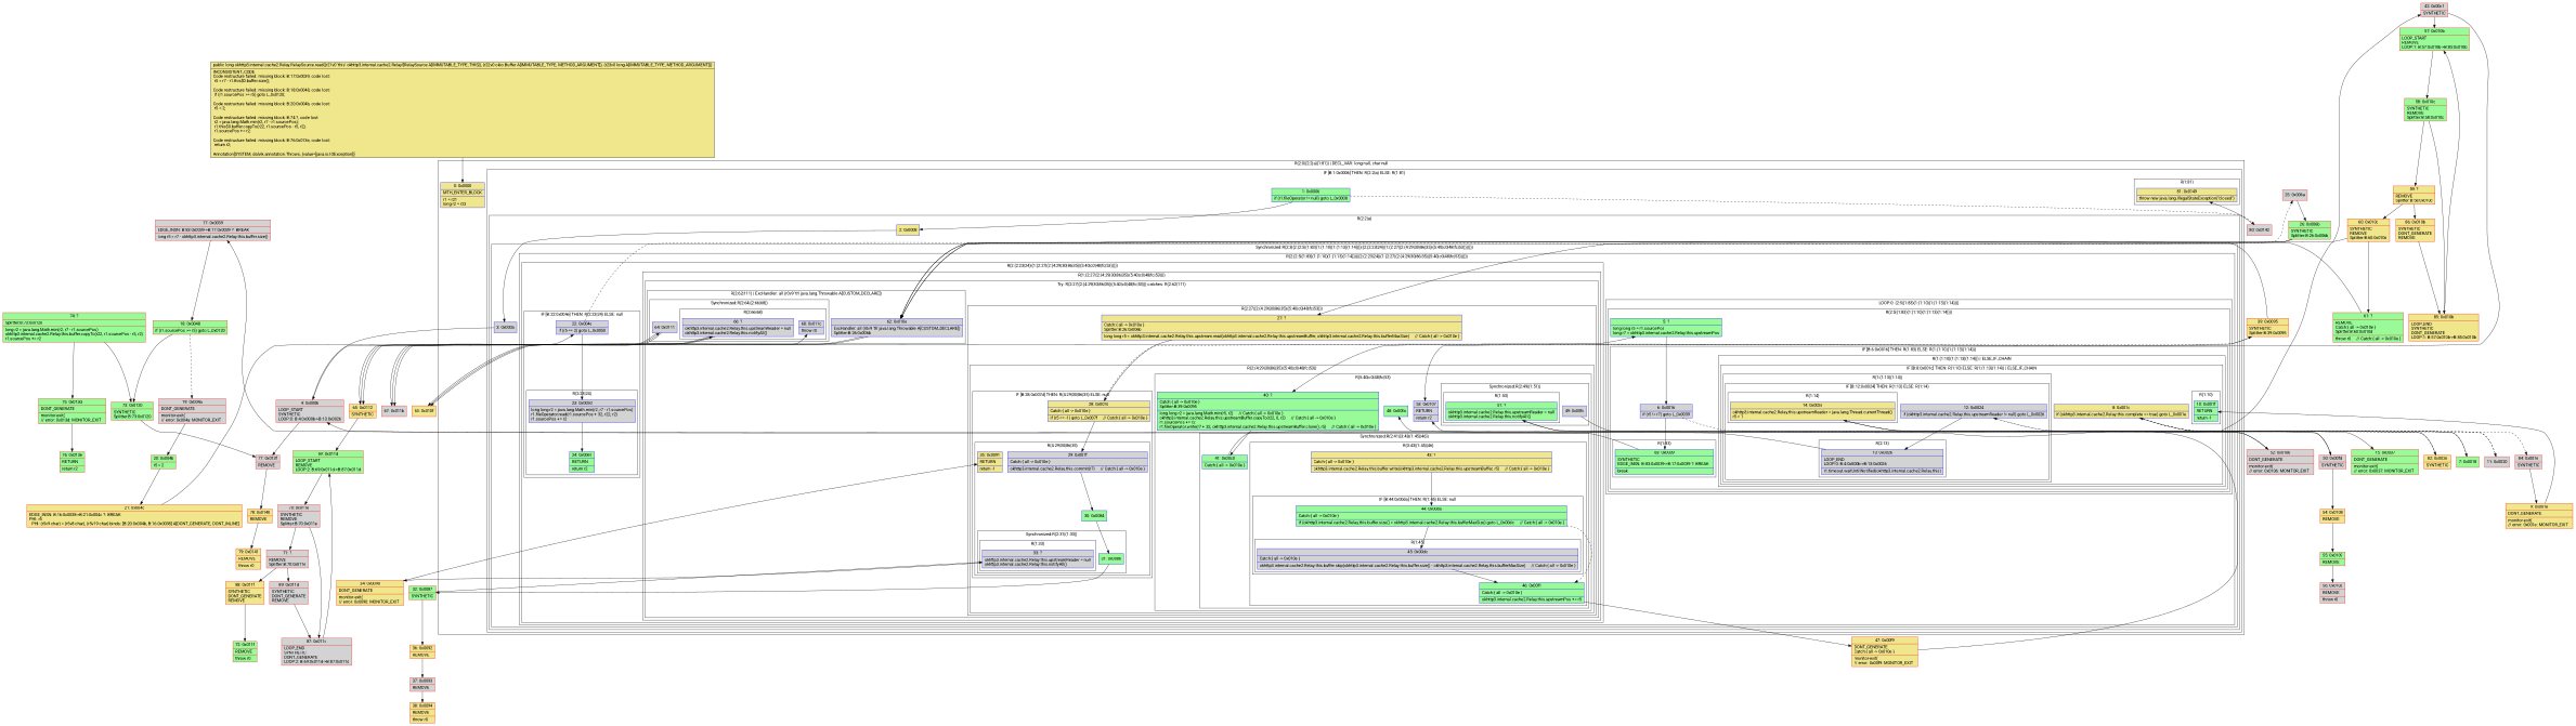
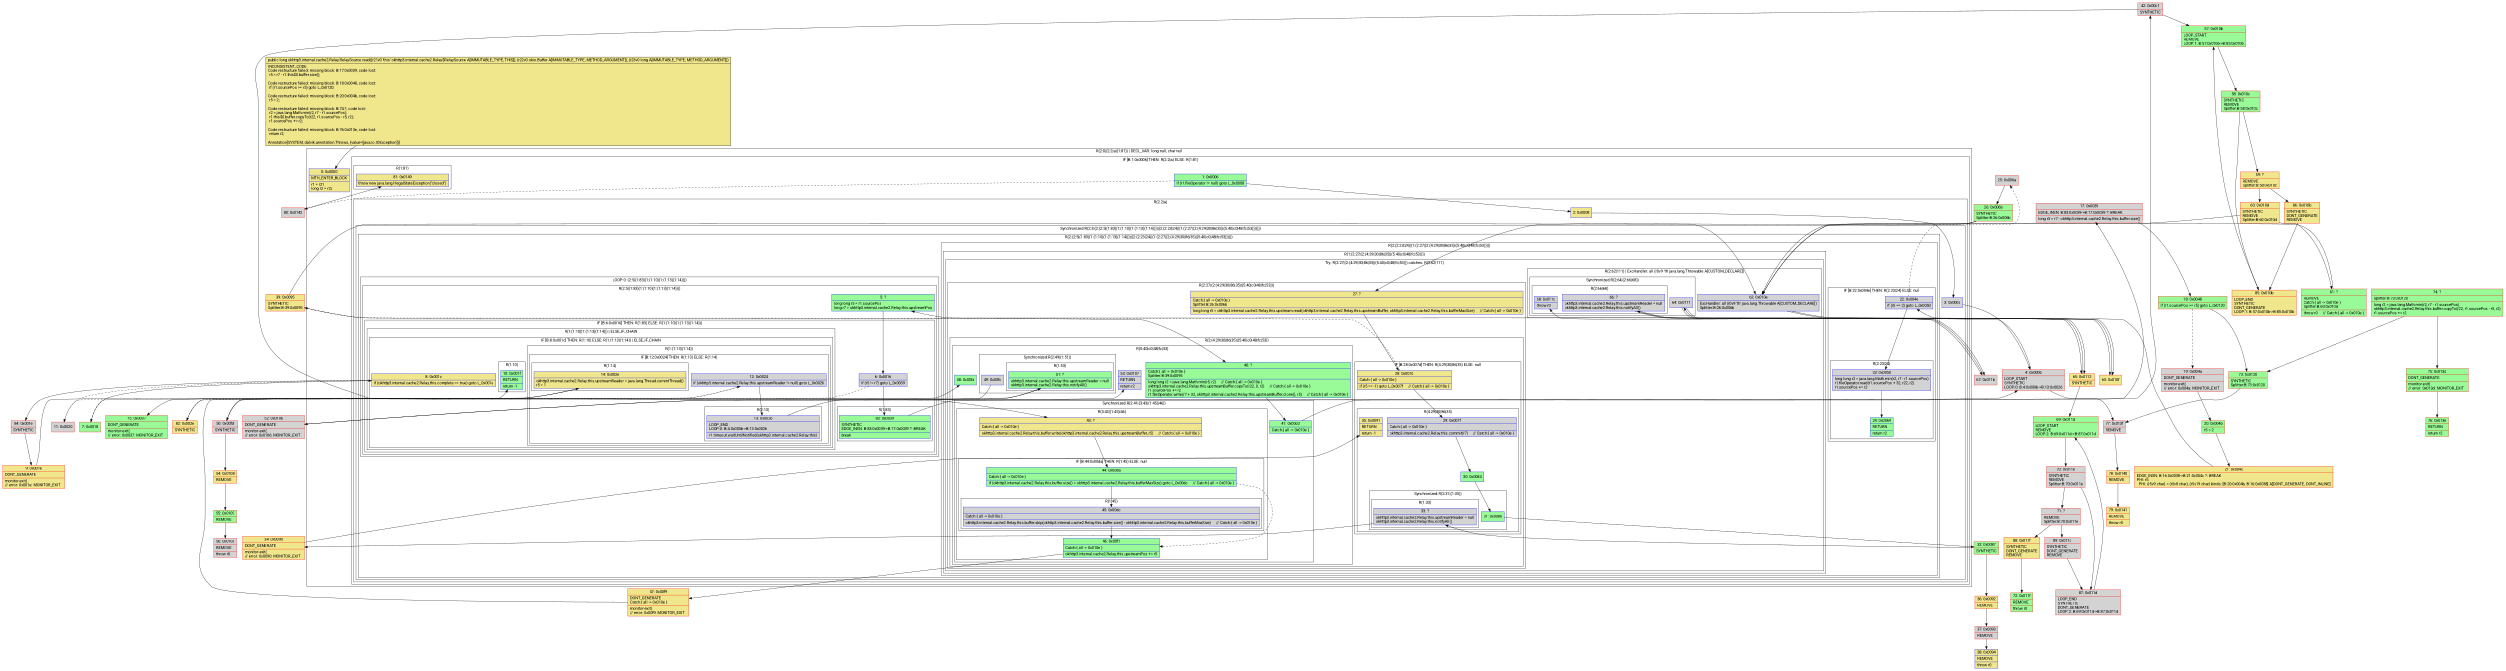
  digraph {
    fontname=Roboto
    node [color=red fillcolor=lightgrey fontname=Roboto shape=record style=filled]
    edge [fontname=Roboto]
    n1 [color=blue fillcolor=palegreen label="{83\:\ 0x0039|SYNTHETIC\lEDGE_INSN: B:83:0x0039\-\>B:17:0x0039 ?: BREAK  \l|break\l}"]
    n2 [color=blue fillcolor=palegreen label="{10\:\ 0x001f|RETURN\l|return \-1\l}"]
    n3 [color=blue label="{13\:\ 0x0026|LOOP_END\lLOOP:0: B:4:0x000b\-\>B:13:0x0026\l|r1.timeout.waitUntilNotified(okhttp3.internal.cache2.Relay.this)\l}"]
    n4 [color=blue fillcolor=khaki label="{14\:\ 0x002e|okhttp3.internal.cache2.Relay.this.upstreamReader = java.lang.Thread.currentThread()\lr5 = 1\l}"]
    n5 [color=blue label="{12\:\ 0x0024|if (okhttp3.internal.cache2.Relay.this.upstreamReader != null) goto L_0x0026\l}"]
    n6 [color=blue fillcolor=khaki label="{8\:\ 0x001c|if (okhttp3.internal.cache2.Relay.this.complete == true) goto L_0x001e\l}"]
    n7 [color=blue label="{6\:\ 0x0016|if (r5 != r7) goto L_0x0039\l}"]
    n8 [color=blue fillcolor=palegreen label="{5\:\ ?|long long r5 = r1.sourcePos\llong r7 = okhttp3.internal.cache2.Relay.this.upstreamPos\l}"]
    n9 [color=blue label="{23\:\ 0x0050|long long r2 = java.lang.Math.min(r2, r7 \- r1.sourcePos)\lr1.fileOperator.read(r1.sourcePos + 32, r22, r2)\lr1.sourcePos += r2\l}"]
    n10 [color=blue fillcolor=palegreen label="{24\:\ 0x0069|RETURN\l|return r2\l}"]
    n11 [color=blue label="{22\:\ 0x004e|if (r5 == 2) goto L_0x0050\l}"]
    n12 [color=blue label="{33\:\ ?|okhttp3.internal.cache2.Relay.this.upstreamReader = null\lokhttp3.internal.cache2.Relay.this.notifyAll()\l}"]
    n13 [color=blue fillcolor=palegreen label="{31\:\ 0x0086}"]
    n14 [color=blue label="{29\:\ 0x007f|Catch:\{ all \-\> 0x010e \}\l|okhttp3.internal.cache2.Relay.this.commit(r7)     \/\/ Catch:\{ all \-\> 0x010e \}\l}"]
    n15 [color=blue fillcolor=palegreen label="{30\:\ 0x0084}"]
    n16 [color=blue fillcolor=khaki label="{35\:\ 0x0091|RETURN\l|return \-1\l}"]
    n17 [color=blue fillcolor=khaki label="{28\:\ 0x007d|Catch:\{ all \-\> 0x010e \}\l|if (r5 == \-1) goto L_0x007f     \/\/ Catch:\{ all \-\> 0x010e \}\l}"]
    n18 [color=blue label="{45\:\ 0x00dc|Catch:\{ all \-\> 0x010e \}\l|okhttp3.internal.cache2.Relay.this.buffer.skip(okhttp3.internal.cache2.Relay.this.buffer.size() \- okhttp3.internal.cache2.Relay.this.bufferMaxSize)     \/\/ Catch:\{ all \-\> 0x010e \}\l}"]
    n19 [color=blue fillcolor=palegreen label="{44\:\ 0x00da|Catch:\{ all \-\> 0x010e \}\l|if (okhttp3.internal.cache2.Relay.this.buffer.size() \> okhttp3.internal.cache2.Relay.this.bufferMaxSize) goto L_0x00dc     \/\/ Catch:\{ all \-\> 0x010e \}\l}"]
    n20 [color=blue fillcolor=khaki label="{43\:\ ?|Catch:\{ all \-\> 0x010e \}\l|okhttp3.internal.cache2.Relay.this.buffer.write(okhttp3.internal.cache2.Relay.this.upstreamBuffer, r5)     \/\/ Catch:\{ all \-\> 0x010e \}\l}"]
    n21 [color=blue fillcolor=palegreen label="{46\:\ 0x00f1|Catch:\{ all \-\> 0x010e \}\l|okhttp3.internal.cache2.Relay.this.upstreamPos += r5\l}"]
    n22 [color=blue fillcolor=palegreen label="{41\:\ 0x00c0|Catch:\{ all \-\> 0x010e \}\l}"]
    n23 [color=blue fillcolor=palegreen label="{51\:\ ?|okhttp3.internal.cache2.Relay.this.upstreamReader = null\lokhttp3.internal.cache2.Relay.this.notifyAll()\l}"]
    n24 [color=blue label="{49\:\ 0x00fc}"]
    n25 [color=blue fillcolor=palegreen label="{40\:\ ?|Catch:\{ all \-\> 0x010e \}\lSplitter:B:39:0x0095\l|long long r2 = java.lang.Math.min(r5, r2)     \/\/ Catch:\{ all \-\> 0x010e \}\lokhttp3.internal.cache2.Relay.this.upstreamBuffer.copyTo(r22, 0, r2)     \/\/ Catch:\{ all \-\> 0x010e \}\lr1.sourcePos += r2\lr1.fileOperator.write(r7 + 32, okhttp3.internal.cache2.Relay.this.upstreamBuffer.clone(), r5)     \/\/ Catch:\{ all \-\> 0x010e \}\l}"]
    n26 [color=blue fillcolor=palegreen label="{48\:\ 0x00fa}"]
    n27 [color=blue label="{53\:\ 0x0107|RETURN\l|return r2\l}"]
    n28 [color=blue fillcolor=khaki label="{27\:\ ?|Catch:\{ all \-\> 0x010e \}\lSplitter:B:26:0x006b\l|long long r5 = okhttp3.internal.cache2.Relay.this.upstream.read(okhttp3.internal.cache2.Relay.this.upstreamBuffer, okhttp3.internal.cache2.Relay.this.bufferMaxSize)     \/\/ Catch:\{ all \-\> 0x010e \}\l}"]
    n29 [color=blue label="{66\:\ ?|okhttp3.internal.cache2.Relay.this.upstreamReader = null\lokhttp3.internal.cache2.Relay.this.notifyAll()\l}"]
    n30 [color=blue label="{68\:\ 0x011c|throw r0\l}"]
    n31 [color=blue label="{64\:\ 0x0111}"]
    n32 [color=blue label="{62\:\ 0x010e|ExcHandler: all (r0v9 'th' java.lang.Throwable A[CUSTOM_DECLARE])\lSplitter:B:26:0x006b\l}"]
    n33 [color=blue label="{3\:\ 0x000a}"]
    n34 [color=blue fillcolor=khaki label="{2\:\ 0x0008}"]
    n35 [color=blue fillcolor=khaki label="{81\:\ 0x0149|throw new java.lang.IllegalStateException(\"closed\")\l}"]
    n36 [color=blue fillcolor=palegreen label="{1\:\ 0x0006|if (r1.fileOperator != null) goto L_0x0008\l}"]
    n37 [color=blue fillcolor=khaki label="{0\:\ 0x0000|MTH_ENTER_BLOCK\l|r1 = r21\llong r2 = r23\l}"]
    n38 [label="{17\:\ 0x0039|EDGE_INSN: B:83:0x0039\-\>B:17:0x0039 ?: BREAK  \l|long r5 = r7 \- okhttp3.internal.cache2.Relay.this.buffer.size()\l}"]
    n39 [label="{4\:\ 0x000b|LOOP_START\lSYNTHETIC\lLOOP:0: B:4:0x000b\-\>B:13:0x0026\l}"]
    n40 [fillcolor=palegreen label="{15\:\ 0x0037|DONT_GENERATE\l|monitor\-exit(\l\/\/ error: 0x0037: MONITOR_EXIT  \l}"]
    n41 [fillcolor=khaki label="{82\:\ 0x002e|SYNTHETIC\l}"]
    n42 [label="{11\:\ 0x0020}"]
    n43 [label="{84\:\ 0x001e|SYNTHETIC\l}"]
    n44 [fillcolor=palegreen label="{7\:\ 0x0018}"]
    n45 [label="{25\:\ 0x006a}"]
    n46 [fillcolor=khaki label="{34\:\ 0x0090|DONT_GENERATE\l|monitor\-exit(\l\/\/ error: 0x0090: MONITOR_EXIT  \l}"]
    n47 [fillcolor=palegreen label="{32\:\ 0x0087|SYNTHETIC\l}"]
    n48 [fillcolor=khaki label="{39\:\ 0x0095|SYNTHETIC\lSplitter:B:39:0x0095\l}"]
    n49 [fillcolor=khaki label="{47\:\ 0x00f9|DONT_GENERATE\lCatch:\{ all \-\> 0x010e \}\l|monitor\-exit(\l\/\/ error: 0x00f9: MONITOR_EXIT  \l}"]
    n50 [label="{42\:\ 0x00c1|SYNTHETIC\l}"]
    n51 [label="{52\:\ 0x0106|DONT_GENERATE\l|monitor\-exit(\l\/\/ error: 0x0106: MONITOR_EXIT  \l}"]
    n52 [label="{50\:\ 0x00fd|SYNTHETIC\l}"]
    n53 [label="{67\:\ 0x011b}"]
    n54 [fillcolor=khaki label="{65\:\ 0x0112|SYNTHETIC\l}"]
    n55 [fillcolor=khaki label="{63\:\ 0x010f}"]
    n56 [label="{80\:\ 0x0142}"]
    n57 [label="{77\:\ 0x013f|REMOVE\l}"]
    n58 [fillcolor=palegreen label="{18\:\ 0x0048|if (r1.sourcePos \>= r5) goto L_0x0120\l}"]
    n59 [fillcolor=khaki label="{9\:\ 0x001e|DONT_GENERATE\l|monitor\-exit(\l\/\/ error: 0x001e: MONITOR_EXIT  \l}"]
    n60 [fillcolor=palegreen label="{26\:\ 0x006b|SYNTHETIC\lSplitter:B:26:0x006b\l}"]
    n61 [fillcolor=khaki label="{36\:\ 0x0092|REMOVE\l}"]
    n62 [fillcolor=palegreen label="{57\:\ 0x010b|LOOP_START\lREMOVE\lLOOP:1: B:57:0x010b\-\>B:85:0x010b\l}"]
    n63 [fillcolor=khaki label="{54\:\ 0x0108|REMOVE\l}"]
    n64 [fillcolor=palegreen label="{69\:\ 0x011d|LOOP_START\lREMOVE\lLOOP:2: B:69:0x011d\-\>B:87:0x011d\l}"]
    n65 [fillcolor=khaki label="{78\:\ 0x0140|REMOVE\l}"]
    n66 [fillcolor=khaki label="{21\:\ 0x004c|EDGE_INSN: B:16:0x0038\-\>B:21:0x004c ?: BREAK  \lPHI: r5 \l  PHI: (r5v9 char) = (r5v8 char), (r5v19 char) binds: [B:20:0x004b, B:16:0x0038] A[DONT_GENERATE, DONT_INLINE]\l}"]
    n67 [label="{19\:\ 0x004a|DONT_GENERATE\l|monitor\-exit(\l\/\/ error: 0x004a: MONITOR_EXIT  \l}"]
    n68 [fillcolor=palegreen label="{73\:\ 0x0120|SYNTHETIC\lSplitter:B:73:0x0120\l}"]
    n69 [fillcolor=palegreen label="{20\:\ 0x004b|r5 = 2\l}"]
    n70 [label="{37\:\ 0x0093|REMOVE\l}"]
-   n71 [fillcolor=khaki label="{38\:\ 0x0094|REMOVE\l|throw r0\l}"]
+   n71 [color=blue fillcolor=khaki label="{38\:\ 0x0094|REMOVE\l|throw r0\l}"]
    n72 [fillcolor=palegreen label="{58\:\ 0x010c|SYNTHETIC\lREMOVE\lSplitter:B:58:0x010c\l}"]
    n73 [fillcolor=palegreen label="{55\:\ 0x0109|REMOVE\l}"]
    n74 [label="{56\:\ 0x010a|REMOVE\l|throw r0\l}"]
    n75 [fillcolor=khaki label="{59\:\ ?|REMOVE\lSplitter:B:58:0x010c\l}"]
    n76 [fillcolor=khaki label="{85\:\ 0x010b|LOOP_END\lSYNTHETIC\lDONT_GENERATE\lLOOP:1: B:57:0x010b\-\>B:85:0x010b\l}"]
    n77 [fillcolor=khaki label="{60\:\ 0x010d|SYNTHETIC\lREMOVE\lSplitter:B:60:0x010d\l}"]
    n78 [fillcolor=khaki label="{86\:\ 0x010b|SYNTHETIC\lDONT_GENERATE\lREMOVE\l}"]
    n79 [fillcolor=palegreen label="{61\:\ ?|REMOVE\lCatch:\{ all \-\> 0x010e \}\lSplitter:B:60:0x010d\l|throw r0     \/\/ Catch:\{ all \-\> 0x010e \}\l}"]
    n80 [label="{70\:\ 0x011e|SYNTHETIC\lREMOVE\lSplitter:B:70:0x011e\l}"]
    n81 [label="{71\:\ ?|REMOVE\lSplitter:B:70:0x011e\l}"]
    n82 [label="{87\:\ 0x011d|LOOP_END\lSYNTHETIC\lDONT_GENERATE\lLOOP:2: B:69:0x011d\-\>B:87:0x011d\l}"]
    n83 [fillcolor=khaki label="{88\:\ 0x011f|SYNTHETIC\lDONT_GENERATE\lREMOVE\l}"]
    n84 [label="{89\:\ 0x011d|SYNTHETIC\lDONT_GENERATE\lREMOVE\l}"]
    n85 [fillcolor=palegreen label="{72\:\ 0x011f|REMOVE\l|throw r0\l}"]
    n86 [fillcolor=palegreen label="{74\:\ ?|Splitter:B:73:0x0120\l|long r2 = java.lang.Math.min(r2, r7 \- r1.sourcePos)\lokhttp3.internal.cache2.Relay.this.buffer.copyTo(r22, r1.sourcePos \- r5, r2)\lr1.sourcePos += r2\l}"]
    n87 [fillcolor=palegreen label="{75\:\ 0x013d|DONT_GENERATE\l|monitor\-exit(\l\/\/ error: 0x013d: MONITOR_EXIT  \l}"]
    n88 [fillcolor=palegreen label="{76\:\ 0x013e|RETURN\l|return r2\l}"]
    n89 [fillcolor=khaki label="{79\:\ 0x0141|REMOVE\l|throw r0\l}"]
    n90 [fillcolor=khaki label="{public long okhttp3.internal.cache2.Relay.RelaySource.read((r21v0 'this' okhttp3.internal.cache2.Relay$RelaySource A[IMMUTABLE_TYPE, THIS]), (r22v0 okio.Buffer A[IMMUTABLE_TYPE, METHOD_ARGUMENT]), (r23v0 long A[IMMUTABLE_TYPE, METHOD_ARGUMENT]))  | INCONSISTENT_CODE\lCode restructure failed: missing block: B:17:0x0039, code lost:\l    r5 = r7 \- r1.this$0.buffer.size();\l\lCode restructure failed: missing block: B:18:0x0048, code lost:\l    if (r1.sourcePos \>= r5) goto L_0x0120;\l\lCode restructure failed: missing block: B:20:0x004b, code lost:\l    r5 = 2;\l\lCode restructure failed: missing block: B:74:?, code lost:\l    r2 = java.lang.Math.min(r2, r7 \- r1.sourcePos);\l    r1.this$0.buffer.copyTo(r22, r1.sourcePos \- r5, r2);\l    r1.sourcePos += r2;\l\lCode restructure failed: missing block: B:76:0x013e, code lost:\l    return r2;\l\lAnnotation[SYSTEM, dalvik.annotation.Throws, \{value=[java.io.IOException]\}]\l}" color=""]
    subgraph cluster_1 {
      label="R(2:0|(2:2|a)(1:81)) | DECL_VAR: long null, char null\l"
      n37
      subgraph cluster_2 {
        label="IF [B:1:0x0006] THEN: R(2:2|a) ELSE: R(1:81)"
        n36
        subgraph cluster_3 {
          label="R(2:2|a)"
          n34
          subgraph cluster_4 {
            label="Synchronized:R(2:3|(2:(2:5|(1:83)(1:(1:10)(1:(1:13)(1:14))))|(2:(2:23|24)|(1:(2:27|(2:(4:29|30|86|35)|(5:40|c0|48|fc|53)))))))"
            n33
            subgraph cluster_5 {
              label="R(2:(2:5|(1:83)(1:(1:10)(1:(1:13)(1:14))))|(2:(2:23|24)|(1:(2:27|(2:(4:29|30|86|35)|(5:40|c0|48|fc|53))))))"
              subgraph cluster_6 {
                label="LOOP:0: (2:5|(1:83)(1:(1:10)(1:(1:13)(1:14))))"
                subgraph cluster_7 {
                  label="R(2:5|(1:83)(1:(1:10)(1:(1:13)(1:14))))"
                  n8
                  subgraph cluster_8 {
                    label="IF [B:6:0x0016] THEN: R(1:83) ELSE: R(1:(1:10)(1:(1:13)(1:14)))"
                    n7
                    subgraph cluster_9 {
                      label="R(1:83)"
                      n1
                    }
                    subgraph cluster_10 {
                      label="R(1:(1:10)(1:(1:13)(1:14))) | ELSE_IF_CHAIN\l"
                      subgraph cluster_11 {
                        label="IF [B:8:0x001c] THEN: R(1:10) ELSE: R(1:(1:13)(1:14)) | ELSE_IF_CHAIN\l"
                        n6
                        subgraph cluster_12 {
                          label="R(1:10)"
                          n2
                        }
                        subgraph cluster_13 {
                          label="R(1:(1:13)(1:14))"
                          subgraph cluster_14 {
                            label="IF [B:12:0x0024] THEN: R(1:13) ELSE: R(1:14)"
                            n5
                            subgraph cluster_15 {
                              label="R(2:13)"
                              n3
                            }
                            subgraph cluster_16 {
                              label="R(1:14)"
                              n4
                            }
                          }
                        }
                      }
                    }
                  }
                }
              }
              subgraph cluster_17 {
                label="R(2:(2:23|24)|(1:(2:27|(2:(4:29|30|86|35)|(5:40|c0|48|fc|53)))))"
                subgraph cluster_18 {
                  label="IF [B:22:0x004e] THEN: R(2:23|24) ELSE: null"
                  n11
                  subgraph cluster_19 {
                    label="R(2:23|24)"
                    n9
                    n10
                  }
                }
                subgraph cluster_20 {
                  label="R(1:(2:27|(2:(4:29|30|86|35)|(5:40|c0|48|fc|53))))"
                  subgraph cluster_21 {
                    label="Try: R(2:27|(2:(4:29|30|86|35)|(5:40|c0|48|fc|53))) catches: R(2:62|111)"
                    subgraph cluster_22 {
                      label="R(2:27|(2:(4:29|30|86|35)|(5:40|c0|48|fc|53)))"
                      n28
                      subgraph cluster_23 {
                        label="R(2:(4:29|30|86|35)|(5:40|c0|48|fc|53))"
                        subgraph cluster_24 {
                          label="IF [B:28:0x007d] THEN: R(4:29|30|86|35) ELSE: null"
                          n17
                          subgraph cluster_25 {
                            label="R(4:29|30|86|35)"
                            n14
                            n15
                            n16
                            subgraph cluster_26 {
                              label="Synchronized:R(2:31|(1:33))"
                              n13
                              subgraph cluster_27 {
                                label="R(1:33)"
                                n12
                              }
                            }
                          }
                        }
                        subgraph cluster_28 {
                          label="R(5:40|c0|48|fc|53)"
                          n25
                          n26
                          n27
                          subgraph cluster_29 {
                            label="Synchronized:R(2:41|(3:43|(1:45)|46))"
                            n22
                            subgraph cluster_30 {
                              label="R(3:43|(1:45)|46)"
                              n20
                              n21
                              subgraph cluster_31 {
                                label="IF [B:44:0x00da] THEN: R(1:45) ELSE: null"
                                n19
                                subgraph cluster_32 {
                                  label="R(1:45)"
                                  n18
                                }
                              }
                            }
                          }
                          subgraph cluster_33 {
                            label="Synchronized:R(2:49|(1:51))"
                            n24
                            subgraph cluster_34 {
                              label="R(1:53)"
                              n23
                            }
                          }
                        }
                      }
                    }
                    subgraph cluster_35 {
                      label="R(2:62|111) | ExcHandler: all (r0v9 'th' java.lang.Throwable A[CUSTOM_DECLARE])\l"
                      n32
                      subgraph cluster_36 {
                        label="Synchronized:R(2:64|(2:66|68))"
                        n31
                        subgraph cluster_37 {
                          label="R(2:66|68)"
                          n29
                          n30
                        }
                      }
                    }
                  }
                }
              }
            }
          }
        }
        subgraph cluster_38 {
          label="R(1:81)"
          n35
        }
      }
    }
    subgraph cluster_39 {
      label="R(2:62|111) | ExcHandler: all (r0v9 'th' java.lang.Throwable A[CUSTOM_DECLARE])\l"
      subgraph cluster_40 {
        label="Synchronized:R(2:64|(2:66|68))"
        subgraph cluster_41 {
          label="R(2:66|68)"
        }
      }
    }
    n1 -> n38
    n3 -> n39
    n4 -> n40
    n5 -> n3
    n5 -> n41 [style=dashed]
    n6 -> n42 [style=dashed]
-   n6 -> n43 [style=dashed]
+   n6 -> n43
    n7 -> n1
    n7 -> n44 [style=dashed]
    n8 -> n7
    n9 -> n10
    n11 -> n9
    n11 -> n45 [style=dashed]
    n12 -> n46
    n13 -> n47
    n14 -> n15
    n15 -> n13
    n17 -> n14
    n17 -> n48 [style=dashed]
    n18 -> n21
    n19 -> n18
    n19 -> n21 [style=dashed]
    n20 -> n19
    n21 -> n49
    n22 -> n50
    n23 -> n51
    n24 -> n52
    n25 -> n22
    n28 -> n17
    n29 -> n53
    n29 -> n53
    n31 -> n54
    n31 -> n54
    n32 -> n55
    n32 -> n55
    n33 -> n39
    n34 -> n33
    n36 -> n34
    n36 -> n56 [style=dashed]
    n38 -> n58
    n39 -> n8
    n39 -> n57
    n41 -> n4
    n42 -> n5 [style=dashed]
    n43 -> n59
    n44 -> n6
    n45 -> n60
    n46 -> n16
    n47 -> n12
    n47 -> n61
    n48 -> n25
    n48 -> n32
    n49 -> n26
-   n50 -> n27
+   n50 -> n20
    n50 -> n62
    n51 -> n27
    n52 -> n23
    n52 -> n63
    n53 -> n30
    n54 -> n29
    n54 -> n64
    n55 -> n31
    n56 -> n35
    n57 -> n65
    n58 -> n67 [style=dashed]
    n58 -> n68
    n59 -> n2
    n60 -> n28
    n60 -> n32
    n61 -> n70
    n62 -> n72
    n63 -> n73
    n64 -> n80
    n65 -> n89
    n66 -> n11
    n67 -> n69
    n68 -> n57
    n69 -> n66
    n70 -> n71
    n72 -> n75
    n72 -> n76
    n73 -> n74
    n75 -> n77
    n75 -> n78
    n76 -> n62
    n77 -> n32
    n77 -> n79
    n78 -> n76
    n79 -> n32
    n80 -> n81
    n80 -> n82
    n81 -> n83
    n81 -> n84
    n82 -> n64
    n83 -> n85
    n84 -> n82
    n86 -> n68
    n86 -> n87
    n87 -> n88
    n90 -> n37
  }
